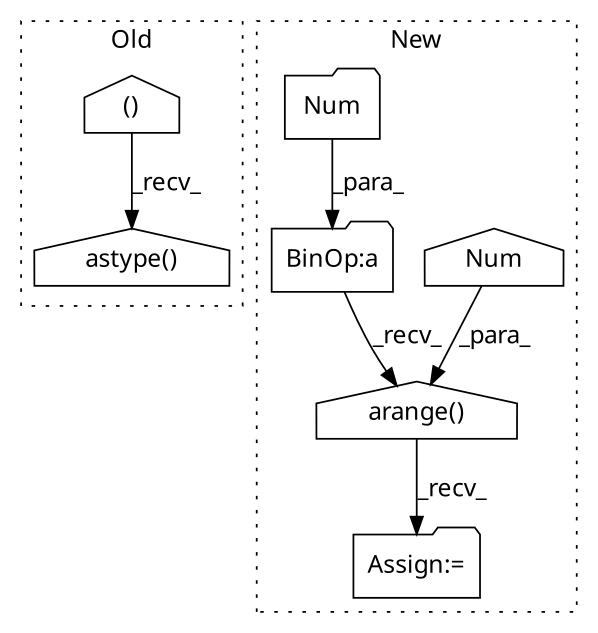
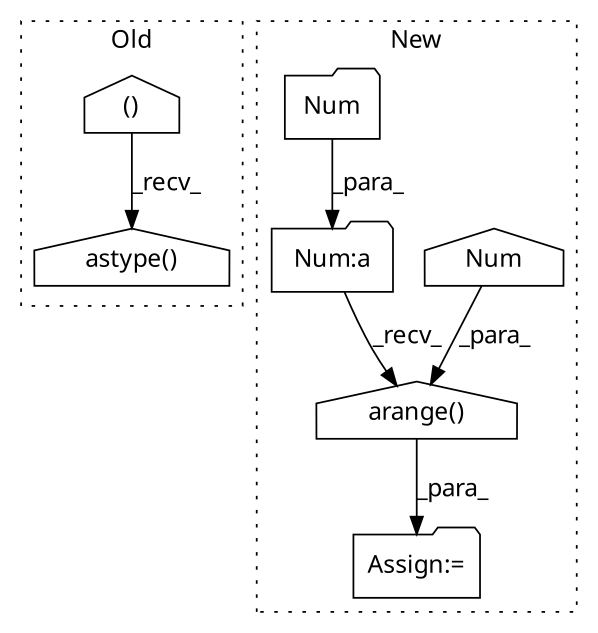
  digraph {
    fontname="Noto Sans"
    node [a=75 fontname="Noto Sans" l=1 shape=house]
    edge [fontname="Noto Sans"]
    n1 [l="43,1" label="astype()" s="2197,2248"]
    n2 [a=54 l=35 label="()" s=1898]
    n3 [l="10,1" label="arange()" s="1974,2008"]
    n4 [a=76 label=Num s=1984]
-   n5 [a=82 l=3 label="BinOp:a" s=2004 shape=folder]
+   n5 [a=82 l=3 label="Num:a" s=2004 shape=folder]
    n6 [a=76 label=Num s=2007 shape=folder]
    n7 [a=68 l=4 label="Assign:=" s=2053 shape=folder]
    subgraph cluster_1 {
      label=Old
      style=dotted
      n1
      n2
    }
    subgraph cluster_2 {
      label=New
      style=dotted
      n3
      n4
      n5
      n6
      n7
    }
    n2 -> n1 [label=_recv_]
-   n3 -> n7 [label=_recv_]
+   n3 -> n7 [label=_para_]
    n4 -> n3 [label=_para_]
    n5 -> n3 [label=_recv_]
    n6 -> n5 [label=_para_]
  }
